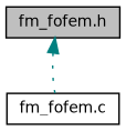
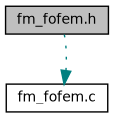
  digraph {
    node [color=black fontname=Helvetica fontsize=10 shape=record style=filled]
    n1 [fillcolor=grey75 fontcolor=black height=0.2 label="fm_fofem.h" width=0.4]
    n2 [fillcolor=white height=0.2 label="fm_fofem.c" width=0.4]
-   n1 -> n2 [color=teal dir=back fontname=Helvetica fontsize=10 labelfontname=Helvetica labelfontsize=10 style=dotted]
+   n2 -> n1 [color=teal dir=back fontname=Helvetica fontsize=10 labelfontname=Helvetica labelfontsize=10 style=dotted]
  }
